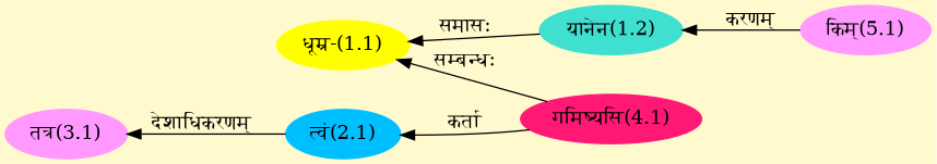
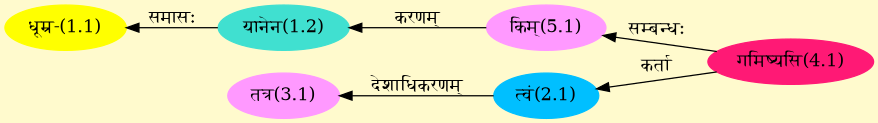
  digraph {
    bgcolor=lemonchiffon1
    compound=true
    rankdir=LR
    node [color="#FF99FF" style=filled]
    edge [dir=back]
    n1 [color="#FFFF00" label="धूम्र-(1.1)"]
    n2 [color="#40E0D0" label="यानेन(1.2)"]
    n3 [label="किम्(5.1)"]
    n4 [color="#FF1975" label="गमिष्यसि(4.1)"]
    n5 [color="#00BFFF" label="त्वं(2.1)"]
    n6 [label="तत्र(3.1)"]
    n1 -> n2 [label="समासः"]
    n2 -> n3 [label="करणम्"]
-   n1 -> n4 [label="सम्बन्धः"]
+   n3 -> n4 [label="सम्बन्धः"]
    n5 -> n4 [label="कर्ता"]
    n6 -> n5 [label="देशाधिकरणम्"]
  }
